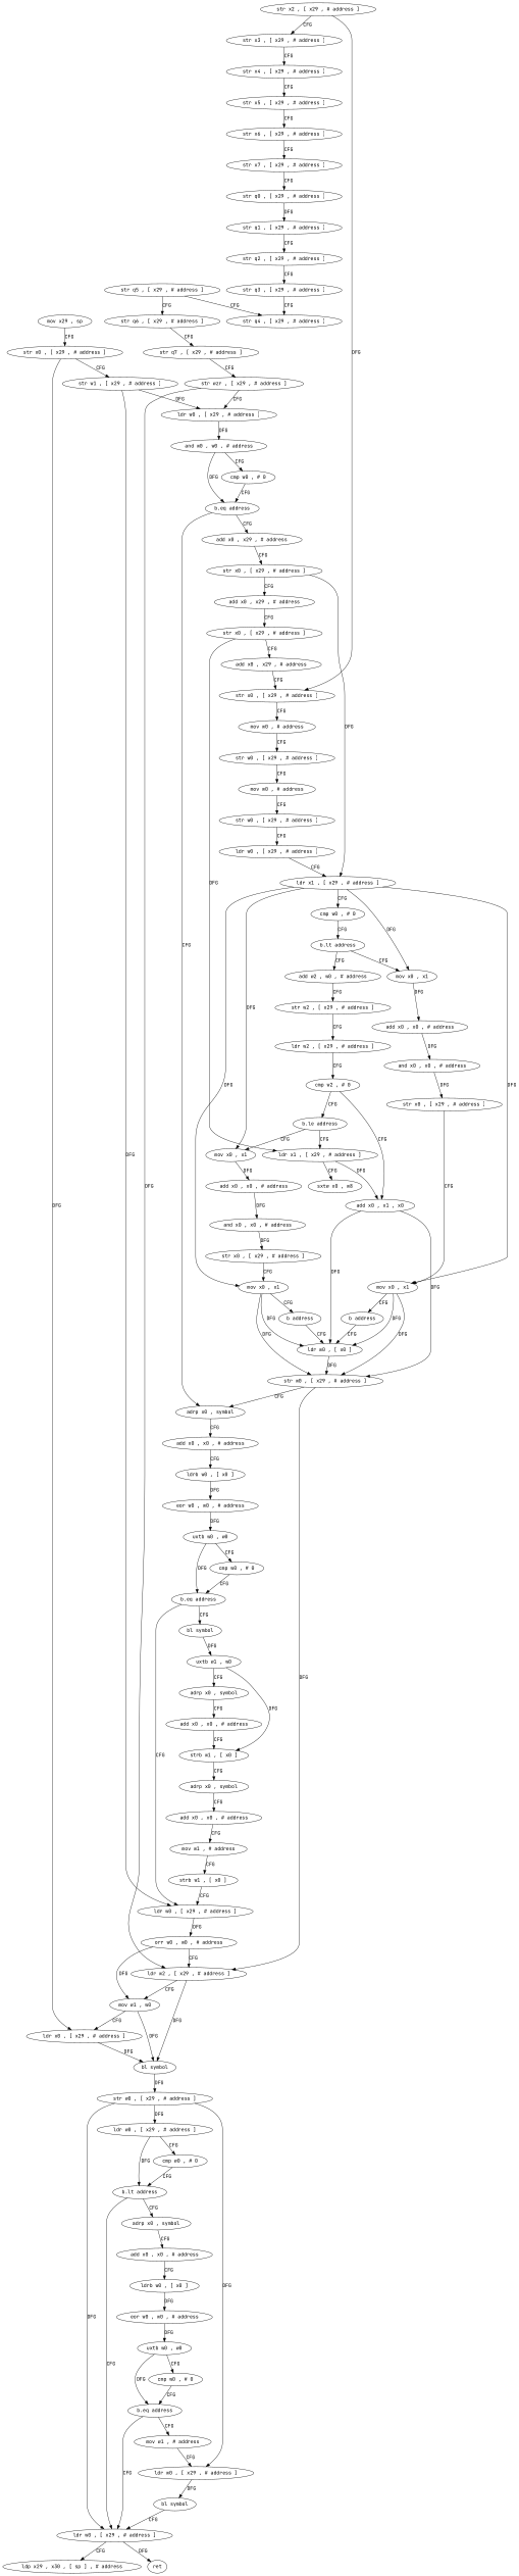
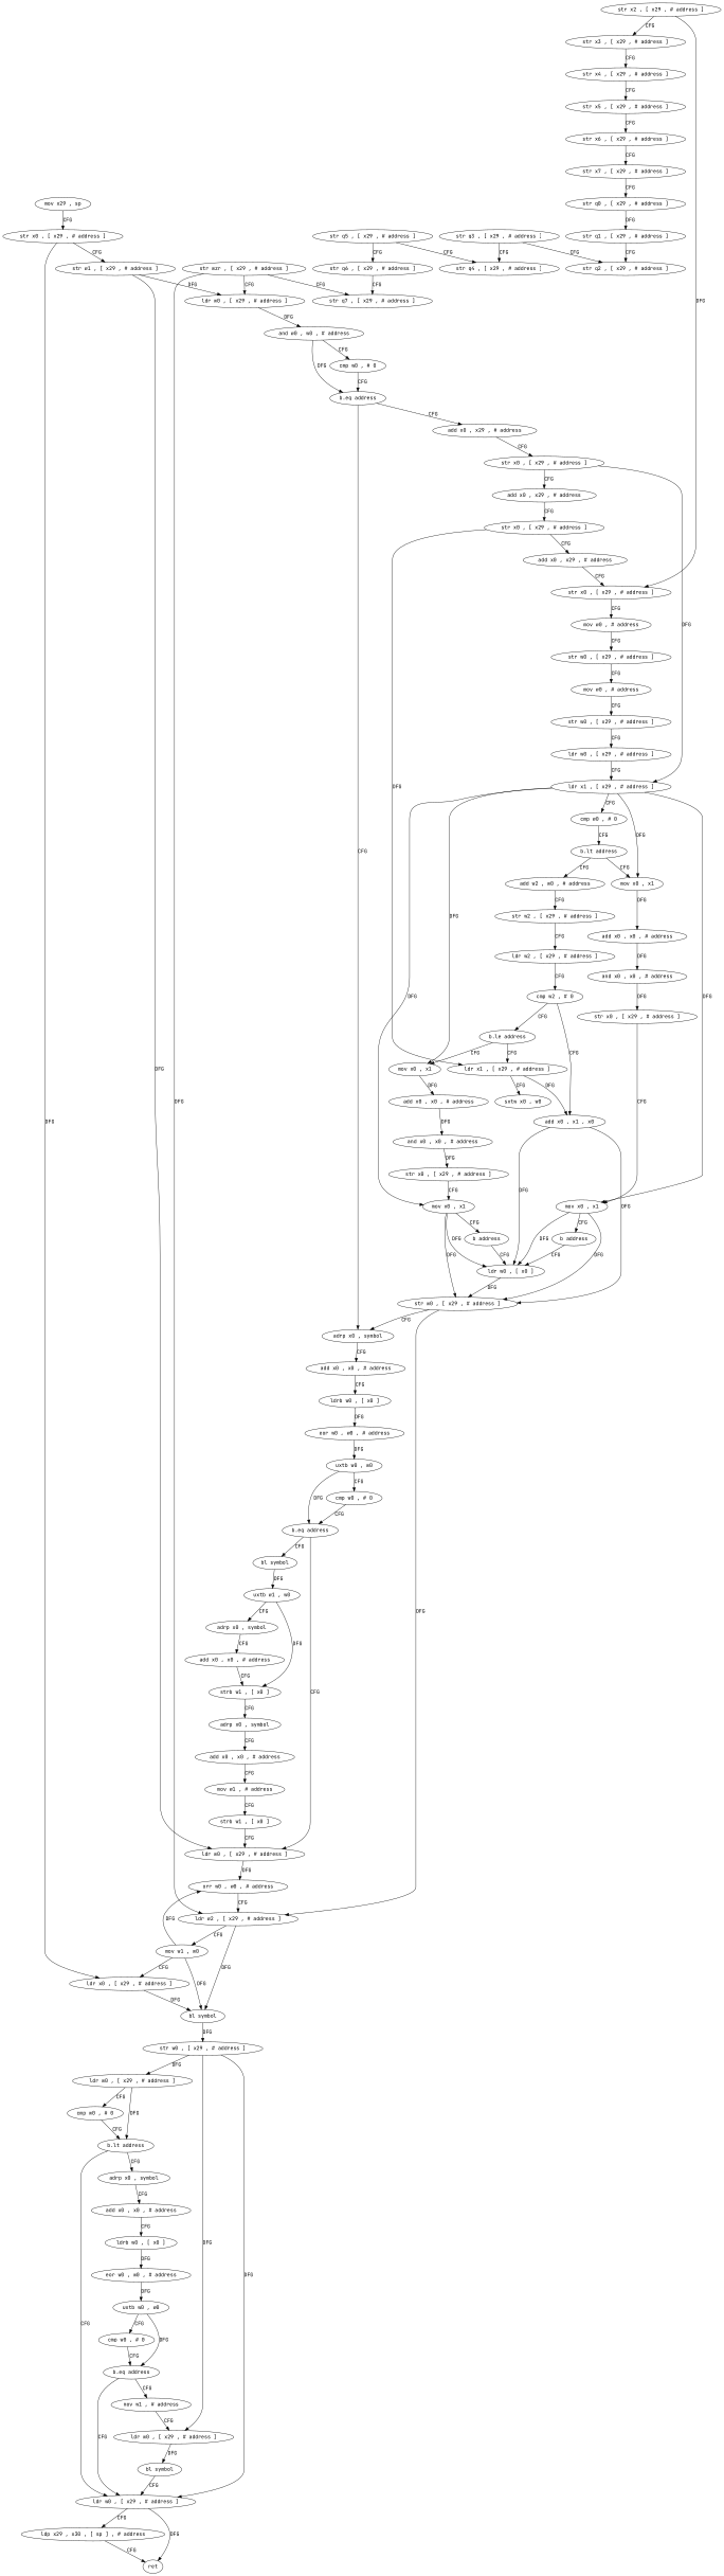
  digraph {
    fontname="JetBrains Mono"
    node [fontname="JetBrains Mono"]
    edge [fontname="JetBrains Mono"]
    n1 [label="mov x29 , sp"]
    n2 [label="str x0 , [ x29 , # address ]"]
    n3 [label="str w1 , [ x29 , # address ]"]
    n4 [label="ldr x0 , [ x29 , # address ]"]
    n5 [label="ldr w0 , [ x29 , # address ]"]
    n6 [label="ldr w0 , [ x29 , # address ]"]
    n7 [label="bl symbol"]
    n8 [label="str x2 , [ x29 , # address ]"]
    n9 [label="str x3 , [ x29 , # address ]"]
    n10 [label="str x0 , [ x29 , # address ]"]
    n11 [label="and w0 , w0 , # address"]
    n12 [label="orr w0 , w0 , # address"]
    n13 [label="str x4 , [ x29 , # address ]"]
    n14 [label="mov w0 , # address"]
    n15 [label="str x5 , [ x29 , # address ]"]
    n16 [label="str x6 , [ x29 , # address ]"]
    n17 [label="str x7 , [ x29 , # address ]"]
    n18 [label="str q0 , [ x29 , # address ]"]
    n19 [label="str q1 , [ x29 , # address ]"]
    n20 [label="str q2 , [ x29 , # address ]"]
    n21 [label="str q3 , [ x29 , # address ]"]
    n22 [label="str q4 , [ x29 , # address ]"]
    n23 [label="str q5 , [ x29 , # address ]"]
    n24 [label="str q6 , [ x29 , # address ]"]
    n25 [label="str q7 , [ x29 , # address ]"]
    n26 [label="str wzr , [ x29 , # address ]"]
    n27 [label="ldr w2 , [ x29 , # address ]"]
    n28 [label="mov w1 , w0"]
    n29 [label="cmp w0 , # 0"]
    n30 [label="b.eq address"]
    n31 [label="adrp x0 , symbol"]
    n32 [label="add x0 , x29 , # address"]
    n33 [label="add x0 , x0 , # address"]
    n34 [label="str x0 , [ x29 , # address ]"]
    n35 [label="ldrb w0 , [ x0 ]"]
    n36 [label="add x0 , x29 , # address"]
    n37 [label="ldr x1 , [ x29 , # address ]"]
    n38 [label="eor w0 , w0 , # address"]
    n39 [label="uxtb w0 , w0"]
    n40 [label="cmp w0 , # 0"]
    n41 [label="b.eq address"]
    n42 [label="bl symbol"]
    n43 [label="uxtb w1 , w0"]
    n44 [label="adrp x0 , symbol"]
    n45 [label="strb w1 , [ x0 ]"]
    n46 [label="str x0 , [ x29 , # address ]"]
    n47 [label="cmp w0 , # 0"]
    n48 [label="mov x0 , x1"]
    n49 [label="mov x0 , x1"]
    n50 [label="mov x0 , x1"]
    n51 [label="mov x0 , x1"]
    n52 [label="add x0 , x29 , # address"]
    n53 [label="ldr x1 , [ x29 , # address ]"]
-   n54 [label="sxtw x0 , w8"]
+   n54 [label="sxtw x0 , w0"]
    n55 [label="add x0 , x1 , x0"]
    n56 [label="str w0 , [ x29 , # address ]"]
    n57 [label="mov w0 , # address"]
    n58 [label="str w0 , [ x29 , # address ]"]
    n59 [label="ldr w0 , [ x29 , # address ]"]
    n60 [label="b.lt address"]
    n61 [label="add x0 , x0 , # address"]
    n62 [label="add x0 , x0 , # address"]
    n63 [label="b address"]
    n64 [label="ldr w0 , [ x0 ]"]
    n65 [label="str w0 , [ x29 , # address ]"]
    n66 [label="b address"]
    n67 [label="add w2 , w0 , # address"]
    n68 [label="str w2 , [ x29 , # address ]"]
    n69 [label="ldr w2 , [ x29 , # address ]"]
    n70 [label="and x0 , x0 , # address"]
    n71 [label="str w0 , [ x29 , # address ]"]
    n72 [label="ldr w0 , [ x29 , # address ]"]
    n73 [label="ldr w0 , [ x29 , # address ]"]
    n74 [label="ldr w0 , [ x29 , # address ]"]
    n75 [label="cmp w0 , # 0"]
    n76 [label="b.lt address"]
    n77 [label="ldp x29 , x30 , [ sp ] , # address"]
    n78 [label=ret]
    n79 [label="bl symbol"]
    n80 [label="adrp x0 , symbol"]
    n81 [label="add x0 , x0 , # address"]
    n82 [label="ldrb w0 , [ x0 ]"]
    n83 [label="add x0 , x0 , # address"]
    n84 [label="adrp x0 , symbol"]
    n85 [label="add x0 , x0 , # address"]
    n86 [label="mov w1 , # address"]
    n87 [label="strb w1 , [ x0 ]"]
    n88 [label="cmp w2 , # 0"]
    n89 [label="b.le address"]
    n90 [label="and x0 , x0 , # address"]
    n91 [label="str x0 , [ x29 , # address ]"]
    n92 [label="eor w0 , w0 , # address"]
    n93 [label="uxtb w0 , w0"]
    n94 [label="cmp w0 , # 0"]
    n95 [label="b.eq address"]
    n96 [label="mov w1 , # address"]
    n97 [label="str x0 , [ x29 , # address ]"]
    n1 -> n2 [label=CFG]
    n2 -> n3 [label=CFG]
    n2 -> n4 [label=DFG]
    n3 -> n5 [label=DFG]
    n3 -> n6 [label=DFG]
    n4 -> n7 [label=DFG]
    n5 -> n11 [label=DFG]
    n6 -> n12 [label=DFG]
    n7 -> n71 [label=DFG]
    n8 -> n9 [label=CFG]
    n8 -> n10 [label=DFG]
    n9 -> n13 [label=CFG]
    n10 -> n14 [label=CFG]
    n11 -> n29 [label=CFG]
    n11 -> n30 [label=DFG]
    n12 -> n27 [label=CFG]
-   n12 -> n28 [label=DFG]
+   n28 -> n12 [label=DFG]
    n13 -> n15 [label=CFG]
    n14 -> n56 [label=CFG]
    n15 -> n16 [label=CFG]
    n16 -> n17 [label=CFG]
    n17 -> n18 [label=CFG]
    n18 -> n19 [label=DFG]
    n19 -> n20 [label=CFG]
-   n20 -> n21 [label=CFG]
+   n21 -> n20 [label=CFG]
    n21 -> n22 [label=CFG]
    n23 -> n22 [label=CFG]
    n23 -> n24 [label=CFG]
    n24 -> n25 [label=CFG]
-   n25 -> n26 [label=CFG]
+   n26 -> n25 [label=CFG]
    n26 -> n5 [label=CFG]
    n26 -> n27 [label=DFG]
    n27 -> n7 [label=DFG]
    n27 -> n28 [label=CFG]
    n28 -> n4 [label=CFG]
    n28 -> n7 [label=DFG]
    n29 -> n30 [label=CFG]
    n30 -> n31 [label=CFG]
    n30 -> n32 [label=CFG]
    n31 -> n33 [label=CFG]
    n32 -> n34 [label=CFG]
    n33 -> n35 [label=CFG]
    n34 -> n36 [label=CFG]
    n34 -> n37 [label=DFG]
    n35 -> n38 [label=DFG]
    n36 -> n46 [label=CFG]
    n37 -> n47 [label=CFG]
    n37 -> n48 [label=DFG]
    n37 -> n49 [label=DFG]
    n37 -> n50 [label=DFG]
    n37 -> n51 [label=DFG]
    n38 -> n39 [label=DFG]
    n39 -> n40 [label=CFG]
    n39 -> n41 [label=DFG]
    n40 -> n41 [label=CFG]
    n41 -> n6 [label=CFG]
    n41 -> n42 [label=CFG]
    n42 -> n43 [label=DFG]
    n43 -> n44 [label=CFG]
    n43 -> n45 [label=DFG]
    n44 -> n83 [label=CFG]
    n45 -> n84 [label=CFG]
    n46 -> n52 [label=CFG]
    n46 -> n53 [label=DFG]
    n47 -> n60 [label=CFG]
    n48 -> n61 [label=DFG]
    n49 -> n62 [label=DFG]
    n50 -> n63 [label=CFG]
    n50 -> n64 [label=DFG]
    n50 -> n65 [label=DFG]
    n51 -> n64 [label=DFG]
    n51 -> n65 [label=DFG]
    n51 -> n66 [label=CFG]
    n52 -> n10 [label=CFG]
    n53 -> n54 [label=CFG]
    n53 -> n55 [label=DFG]
    n55 -> n64 [label=DFG]
    n55 -> n65 [label=DFG]
    n56 -> n57 [label=CFG]
    n57 -> n58 [label=CFG]
    n58 -> n59 [label=CFG]
    n59 -> n37 [label=CFG]
    n60 -> n48 [label=CFG]
    n60 -> n67 [label=CFG]
    n61 -> n70 [label=DFG]
    n62 -> n90 [label=DFG]
    n63 -> n64 [label=CFG]
    n64 -> n65 [label=DFG]
    n65 -> n27 [label=DFG]
    n65 -> n31 [label=CFG]
    n66 -> n64 [label=CFG]
    n67 -> n68 [label=CFG]
    n68 -> n69 [label=CFG]
    n69 -> n88 [label=CFG]
    n70 -> n91 [label=DFG]
    n71 -> n72 [label=DFG]
    n71 -> n73 [label=DFG]
    n71 -> n74 [label=DFG]
    n72 -> n75 [label=CFG]
    n72 -> n76 [label=DFG]
    n73 -> n77 [label=CFG]
    n73 -> n78 [label=DFG]
    n74 -> n79 [label=DFG]
    n75 -> n76 [label=CFG]
    n76 -> n73 [label=CFG]
    n76 -> n80 [label=CFG]
+   n77 -> n78 [label=CFG]
    n79 -> n73 [label=CFG]
    n80 -> n81 [label=CFG]
    n81 -> n82 [label=CFG]
    n82 -> n92 [label=DFG]
    n83 -> n45 [label=CFG]
    n84 -> n85 [label=CFG]
    n85 -> n86 [label=CFG]
    n86 -> n87 [label=CFG]
    n87 -> n6 [label=CFG]
    n88 -> n55 [label=CFG]
    n88 -> n89 [label=CFG]
    n89 -> n49 [label=CFG]
    n89 -> n53 [label=CFG]
    n90 -> n97 [label=DFG]
    n91 -> n50 [label=CFG]
    n92 -> n93 [label=DFG]
    n93 -> n94 [label=CFG]
    n93 -> n95 [label=DFG]
    n94 -> n95 [label=CFG]
    n95 -> n73 [label=CFG]
    n95 -> n96 [label=CFG]
    n96 -> n74 [label=CFG]
    n97 -> n51 [label=CFG]
  }
